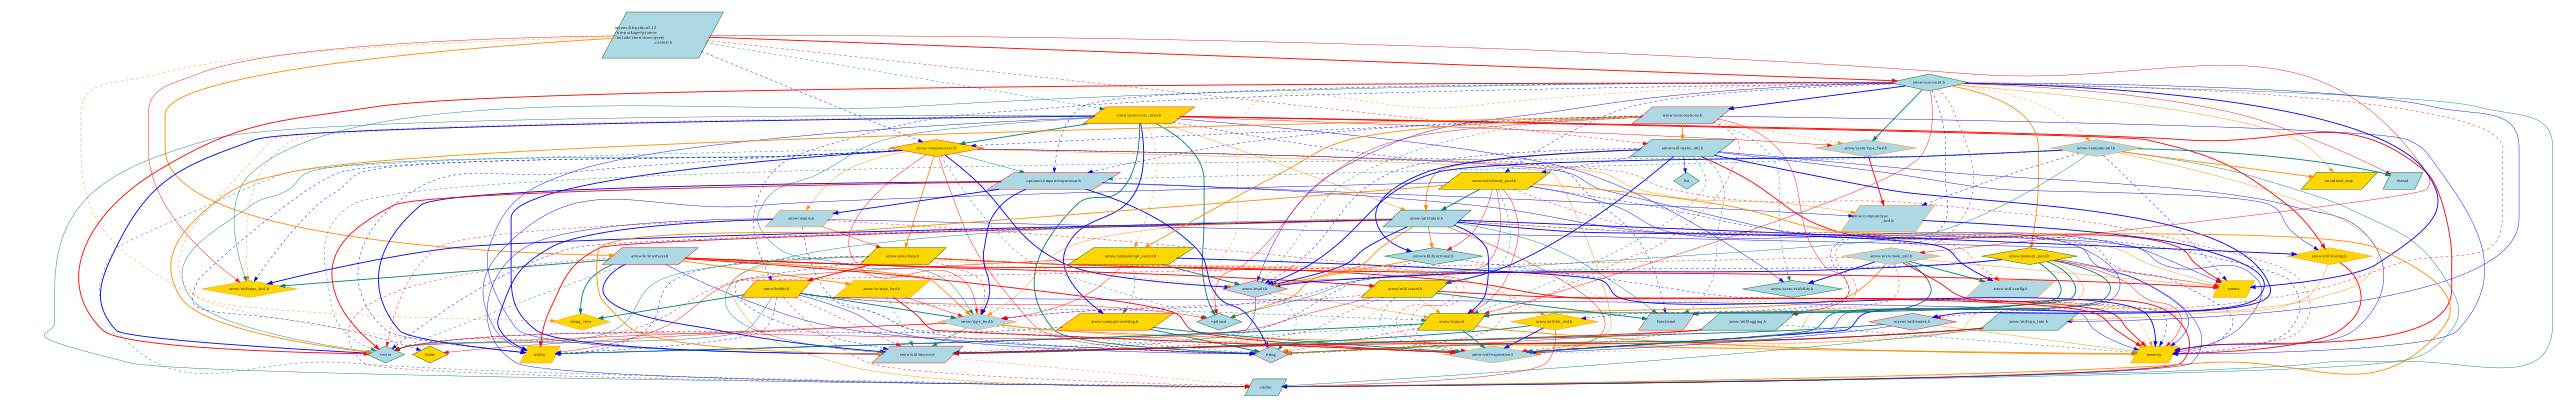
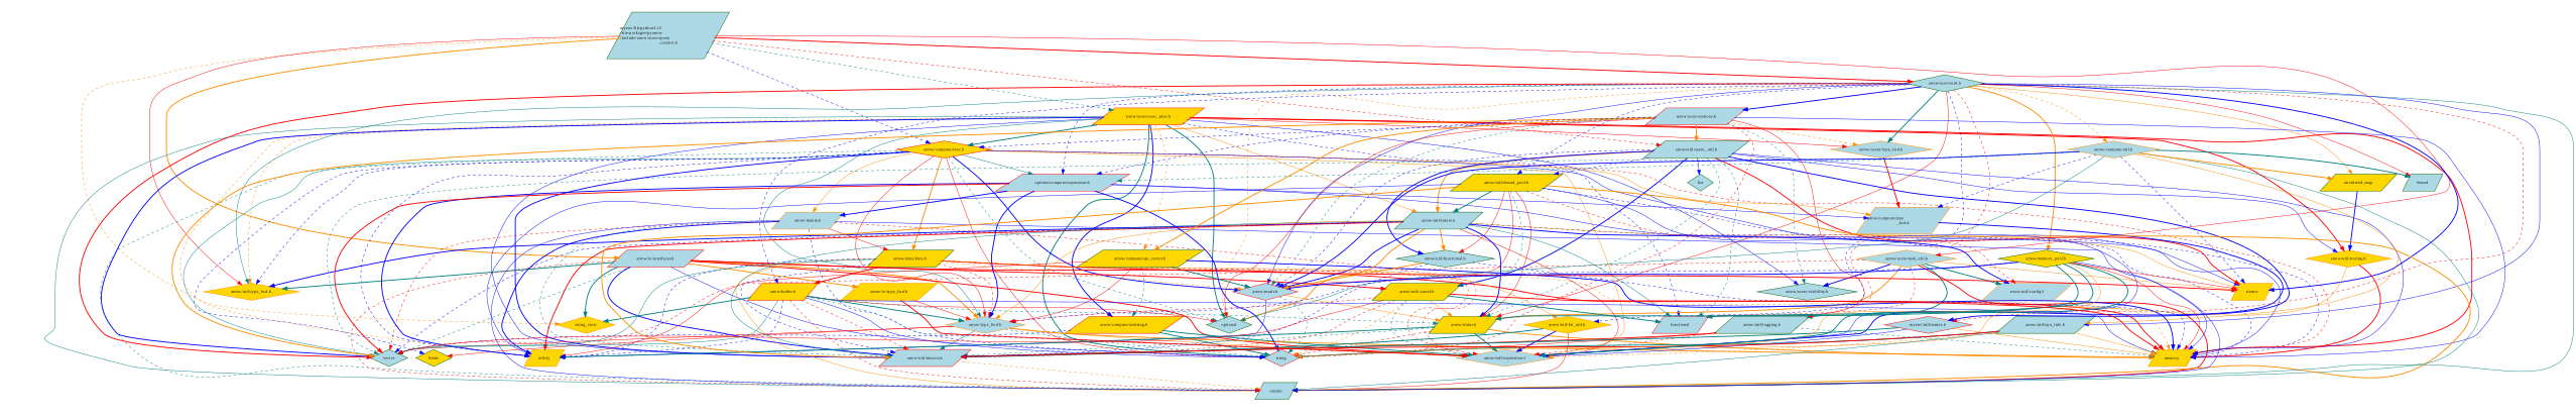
  digraph {
    fontname="Liberation Serif"
    node [color=darkgreen fillcolor=lightblue fontname="Liberation Serif" fontsize=10 shape=parallelogram style=filled]
    edge [color=blue fontname="Liberation Serif" fontsize=10 labelfontname=Helvetica labelfontsize=10 style=bold]
    n1 [fontcolor=black height=0.2 label="myenv/lib/python3.12\l/site-packages/pyarrow\l/include/arrow/acero/query\l_context.h" width=0.4]
    n2 [color=darkorange fillcolor=gold height=0.2 label=string_view shape=diamond width=0.4]
    n3 [color=red fillcolor=gold height=0.2 label="arrow/acero/exec_plan.h" width=0.4]
    n4 [color=red fillcolor=gold height=0.2 label="arrow/compute/exec.h" shape=diamond width=0.4]
    n5 [color=darkorange fillcolor=gold height=0.2 label="arrow/util/type_fwd.h" shape=diamond width=0.4]
    n6 [color=darkorange height=0.2 label="arrow/acero/task_util.h" shape=diamond width=0.4]
    n7 [height=0.2 label="arrow/acero/util.h" shape=diamond width=0.4]
    n8 [height=0.2 label="arrow/util/async_util.h" width=0.4]
    n9 [color=red height=0.2 label="arrow/io/interfaces.h" width=0.4]
    n10 [height=0.2 label=cstdint width=0.4]
    n11 [color=red height=0.2 label=functional width=0.4]
    n12 [color=darkorange fillcolor=gold height=0.2 label=memory width=0.4]
    n13 [height=0.2 label=optional shape=diamond width=0.4]
    n14 [color=red height=0.2 label=string shape=diamond width=0.4]
    n15 [color=darkorange fillcolor=gold height=0.2 label=utility width=0.4]
    n16 [height=0.2 label=vector shape=diamond width=0.4]
    n17 [color=darkorange height=0.2 label="arrow/acero/type_fwd.h" shape=diamond width=0.4]
    n18 [height=0.2 label="arrow/acero/visibility.h" shape=diamond width=0.4]
    n19 [fillcolor=gold height=0.2 label="arrow/compute/api_vector.h" width=0.4]
    n20 [color=red fillcolor=gold height=0.2 label="arrow/compute/ordering.h" width=0.4]
    n21 [color=red height=0.2 label="arrow/util/macros.h" width=0.4]
    n22 [color=darkorange height=0.2 label="arrow/type_fwd.h" shape=diamond width=0.4]
    n23 [height=0.2 label="arrow/util/future.h" width=0.4]
    n24 [color=darkorange fillcolor=gold height=0.2 label="arrow/util/tracing.h" shape=diamond width=0.4]
    n25 [color=darkorange height=0.2 label="arrow/compute/type\l_fwd.h" width=0.4]
    n26 [color=darkorange height=0.2 label="arrow/util/expression.h" shape=diamond width=0.4]
    n27 [color=red height=0.2 label="arrow/result.h" shape=diamond width=0.4]
    n28 [fillcolor=gold height=0.2 label=limits shape=diamond width=0.4]
    n29 [color=darkorange fillcolor=gold height=0.2 label=atomic width=0.4]
    n30 [fillcolor=gold height=0.2 label="arrow/array/data.h" width=0.4]
    n31 [color=red height=0.2 label="options/compute/expression.h" width=0.4]
    n32 [color=darkorange height=0.2 label="arrow/datum.h" width=0.4]
    n33 [fillcolor=gold height=0.2 label="arrow/status.h" width=0.4]
    n34 [color=darkorange height=0.2 label="arrow/util/config.h" width=0.4]
    n35 [height=0.2 label="arrow/util/logging.h" width=0.4]
    n36 [color=red fillcolor=gold height=0.2 label="arrow/buffer.h" width=0.4]
    n37 [color=darkorange fillcolor=gold height=0.2 label="arrow/util/bit_util.h" shape=diamond width=0.4]
    n38 [height=0.2 label=thread width=0.4]
    n39 [fillcolor=gold height=0.2 label=unordered_map width=0.4]
    n40 [color=red height=0.2 label="arrow/acero/options.h" width=0.4]
    n41 [color=red height=0.2 label="myenv/util/mutex.h" shape=diamond width=0.4]
    n42 [fillcolor=gold height=0.2 label="arrow/util/thread_pool.h" width=0.4]
    n43 [color=darkorange height=0.2 label="arrow/compute/util.h" shape=diamond width=0.4]
    n44 [height=0.2 label="arrow/util/cpu_info.h" width=0.4]
    n45 [fillcolor=gold height=0.2 label="arrow/memory_pool.h" shape=diamond width=0.4]
    n46 [height=0.2 label="arrow/util/functional.h" shape=diamond width=0.4]
    n47 [height=0.2 label=list shape=diamond width=0.4]
    n48 [fillcolor=gold height=0.2 label="arrow/util/cancel.h" width=0.4]
    n49 [color=darkorange fillcolor=gold height=0.2 label="arrow/io/type_fwd.h" width=0.4]
    n1 -> n2 [color=darkorange style=dashed]
    n1 -> n3 [color=teal style=dashed]
    n1 -> n4 [style=dashed]
    n1 -> n5 [color=red style=solid]
    n1 -> n6 [color=red style=solid]
    n1 -> n7 [color=red]
    n1 -> n8 [color=red style=dashed]
    n1 -> n9 [color=darkorange]
    n3 -> n4 [color=teal]
    n3 -> n5 [color=darkorange style=dashed]
    n3 -> n10 [color=teal style=solid]
    n3 -> n11 [style=dashed]
    n3 -> n12 [color=red]
    n3 -> n13 [color=teal]
    n3 -> n14 [color=teal]
    n3 -> n15 [color=darkorange style=dashed]
    n3 -> n16
    n3 -> n17 [color=red style=solid]
    n3 -> n18 [style=solid]
    n3 -> n19 [color=darkorange style=dashed]
    n3 -> n20
    n3 -> n21 [style=solid]
    n3 -> n22 [color=teal style=solid]
    n3 -> n23 [color=darkorange style=solid]
    n3 -> n24 [color=red]
    n4 -> n5 [style=dashed]
    n4 -> n10 [color=teal style=dashed]
    n4 -> n12 [color=red style=dashed]
    n4 -> n13 [color=teal style=dashed]
    n4 -> n14 [color=red style=solid]
    n4 -> n15 [style=dashed]
    n4 -> n16 [color=teal style=solid]
    n4 -> n21
    n4 -> n22 [color=red style=solid]
    n4 -> n25 [color=darkorange style=solid]
    n4 -> n26 [color=darkorange style=solid]
    n4 -> n27
    n4 -> n28 [style=dashed]
    n4 -> n29 [style=solid]
    n4 -> n30 [color=darkorange]
    n4 -> n31 [color=teal style=solid]
    n4 -> n32 [color=darkorange style=solid]
    n6 -> n10 [color=red]
    n6 -> n11 [color=red style=dashed]
    n6 -> n16 [color=red style=dashed]
    n6 -> n18
    n6 -> n29 [color=darkorange style=solid]
    n6 -> n33 [color=darkorange]
    n6 -> n34 [color=teal]
    n6 -> n35 [color=teal]
    n7 -> n5 [color=teal style=solid]
    n7 -> n10 [color=teal style=solid]
    n7 -> n13 [color=darkorange style=dashed]
    n7 -> n16 [color=red]
    n7 -> n17 [color=teal]
    n7 -> n27 [style=solid]
    n7 -> n29
    n7 -> n31 [style=dashed]
    n7 -> n33 [color=red style=solid]
    n7 -> n35 [color=red style=dashed]
    n7 -> n36 [style=dashed]
    n7 -> n37 [style=dashed]
    n7 -> n38 [color=red style=solid]
    n7 -> n39 [color=darkorange style=solid]
    n7 -> n40
    n7 -> n41 [color=red style=dashed]
    n7 -> n42 [style=dashed]
    n7 -> n43 [color=darkorange style=dashed]
    n7 -> n44 [style=solid]
    n7 -> n45 [color=darkorange]
    n8 -> n11 [color=teal style=dashed]
    n8 -> n12 [style=solid]
    n8 -> n23 [color=darkorange]
    n8 -> n24 [style=solid]
    n8 -> n27 [style=dashed]
    n8 -> n29 [color=red]
    n8 -> n33 [color=teal style=dashed]
    n8 -> n41
    n8 -> n42 [style=dashed]
    n8 -> n46
    n8 -> n47 [style=solid]
    n8 -> n48
    n9 -> n2 [color=teal]
    n9 -> n5 [color=teal]
    n9 -> n10 [color=red style=dashed]
    n9 -> n12 [color=red]
    n9 -> n14 [style=solid]
    n9 -> n16 [color=teal style=dashed]
    n9 -> n21
    n9 -> n22 [color=darkorange]
    n9 -> n26 [color=red]
    n9 -> n48 [color=red]
    n9 -> n49 [color=darkorange]
    n17 -> n25 [color=red]
    n19 -> n12
    n19 -> n15 [color=red style=solid]
    n19 -> n20 [color=teal style=dashed]
    n19 -> n22 [color=red style=solid]
    n19 -> n27 [color=teal]
    n20 -> n14 [color=teal]
    n20 -> n16 [style=dashed]
    n20 -> n26 [color=teal]
    n21 -> n10 [color=darkorange style=dashed]
    n22 -> n12 [color=darkorange]
    n22 -> n14 [color=teal style=dashed]
    n22 -> n16 [color=red style=solid]
    n22 -> n21 [color=teal style=solid]
    n22 -> n26 [color=darkorange style=solid]
    n22 -> n28 [color=red style=solid]
    n23 -> n5
    n23 -> n11 [color=teal style=solid]
    n23 -> n12 [style=dashed]
    n23 -> n13 [color=darkorange]
    n23 -> n15 [color=red]
    n23 -> n16 [style=dashed]
    n23 -> n21 [color=teal style=solid]
    n23 -> n22 [color=darkorange style=solid]
-   n23 -> n24
+   n39 -> n24
    n23 -> n26 [color=red style=solid]
    n23 -> n27
    n23 -> n29 [color=darkorange style=solid]
    n23 -> n33
    n23 -> n34
    n23 -> n46 [color=darkorange]
    n24 -> n12 [color=red]
    n24 -> n26 [color=darkorange style=solid]
    n25 -> n26
    n27 -> n14 [color=teal style=dashed]
    n27 -> n15 [style=solid]
    n27 -> n33 [color=darkorange style=solid]
    n30 -> n10 [color=darkorange style=solid]
    n30 -> n12 [color=darkorange style=dashed]
    n30 -> n15 [style=dashed]
    n30 -> n16 [color=teal style=solid]
    n30 -> n21 [style=dashed]
    n30 -> n22 [color=red style=dashed]
    n30 -> n26 [color=red style=dashed]
    n30 -> n27 [color=darkorange style=dashed]
    n30 -> n29 [color=red]
    n30 -> n36 [color=red]
    n30 -> n37 [color=darkorange style=solid]
    n31 -> n12 [style=solid]
    n31 -> n14
    n31 -> n15
    n31 -> n16 [color=red]
    n31 -> n22
    n31 -> n25 [style=solid]
    n31 -> n32
    n32 -> n10 [style=solid]
    n32 -> n12 [style=solid]
    n32 -> n14 [style=dashed]
    n32 -> n15
    n32 -> n16 [color=red style=dashed]
-   n49 -> n21 [color=teal style=dashed]
+   n32 -> n21 [color=teal style=dashed]
    n32 -> n26 [color=red style=dashed]
    n32 -> n30 [color=red style=solid]
    n33 -> n12 [color=darkorange]
    n33 -> n14 [color=red style=dashed]
    n33 -> n15 [color=teal]
    n33 -> n21 [color=teal style=dashed]
    n33 -> n26 [color=teal]
    n35 -> n12 [color=teal style=dashed]
    n35 -> n14 [color=red style=solid]
    n35 -> n21 [color=red]
    n35 -> n26 [color=red style=dashed]
    n36 -> n2 [color=teal]
    n36 -> n10 [color=red style=dashed]
    n36 -> n12 [style=solid]
    n36 -> n13 [color=red style=solid]
    n36 -> n14 [style=solid]
    n36 -> n15 [style=dashed]
    n36 -> n16 [color=teal style=solid]
    n36 -> n21 [color=red style=dashed]
    n36 -> n22 [color=teal]
    n36 -> n26 [color=teal style=dashed]
    n36 -> n33 [color=teal style=dashed]
    n37 -> n10 [color=red style=solid]
    n37 -> n21 [color=teal]
    n37 -> n26
    n40 -> n4 [style=dashed]
    n40 -> n8 [color=darkorange]
    n40 -> n11 [color=red style=solid]
    n40 -> n12 [style=solid]
    n40 -> n13 [color=red style=solid]
    n40 -> n14 [color=red style=dashed]
    n40 -> n16 [color=darkorange]
    n40 -> n17 [color=darkorange style=dashed]
    n40 -> n18 [color=teal style=dashed]
    n40 -> n19 [color=darkorange]
    n40 -> n27 [color=teal style=dashed]
    n40 -> n31 [style=dashed]
    n41 -> n12 [color=darkorange style=solid]
    n41 -> n21 [color=teal]
    n41 -> n26 [style=solid]
    n42 -> n10 [color=darkorange]
    n42 -> n12 [style=dashed]
    n42 -> n15 [style=solid]
    n42 -> n21 [color=darkorange]
    n42 -> n23 [color=teal]
    n42 -> n26 [style=solid]
    n42 -> n27 [color=red style=solid]
    n42 -> n33 [color=red style=solid]
    n42 -> n34 [color=red style=dashed]
    n42 -> n46 [color=red style=solid]
    n42 -> n48 [color=teal style=dashed]
    n43 -> n10 [color=teal style=solid]
    n43 -> n13 [color=teal style=solid]
    n43 -> n16 [color=teal style=dashed]
    n43 -> n25 [style=dashed]
    n43 -> n27
    n43 -> n29 [style=dashed]
    n43 -> n31 [color=teal style=dashed]
    n43 -> n38 [color=teal]
    n43 -> n39 [color=darkorange]
    n43 -> n44 [color=darkorange style=solid]
    n44 -> n10 [color=teal style=solid]
+   n44 -> n12 [color=darkorange style=solid]
    n44 -> n14 [color=teal]
    n44 -> n21 [color=red]
    n44 -> n26 [color=darkorange style=dashed]
    n45 -> n10 [style=solid]
    n45 -> n11 [color=teal]
    n45 -> n12 [color=red style=solid]
    n45 -> n14 [color=darkorange style=solid]
    n45 -> n22 [style=dashed]
    n45 -> n26 [color=teal]
    n45 -> n27
    n45 -> n29 [color=red style=solid]
    n45 -> n33 [color=teal]
    n46 -> n12 [style=dashed]
    n46 -> n21 [style=dashed]
    n46 -> n27 [color=darkorange]
    n48 -> n11 [color=teal]
    n48 -> n12 [color=red]
    n48 -> n14 [color=darkorange style=dashed]
    n48 -> n16 [color=red style=solid]
    n48 -> n21 [color=red style=dashed]
    n48 -> n22 [color=red style=dashed]
    n48 -> n26 [color=teal style=dashed]
    n48 -> n33 [color=darkorange style=solid]
    n49 -> n22 [color=red style=solid]
    n49 -> n26 [color=red]
  }
